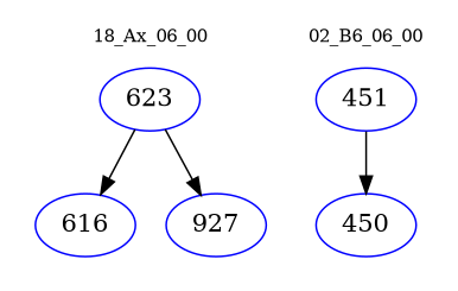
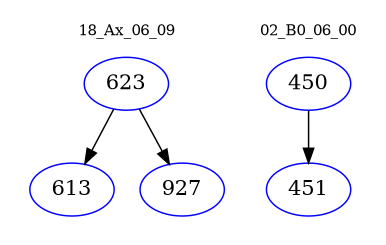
  digraph {
    node [color=blue]
    edge [color=black]
    n1 [label=623]
-   n2 [label=616]
+   n2 [label=613]
    n3 [label=927]
    n4 [label=450]
    n5 [label=451]
    subgraph cluster_1 {
      color=white
      fontsize=10
-     label="18_Ax_06_00"
+     label="18_Ax_06_09"
      n1
      n2
      n3
    }
    subgraph cluster_2 {
      color=white
      fontsize=10
-     label="02_B6_06_00"
+     label="02_B0_06_00"
      n4
      n5
    }
    n1 -> n2
    n1 -> n3
-   n5 -> n4
+   n4 -> n5
  }
